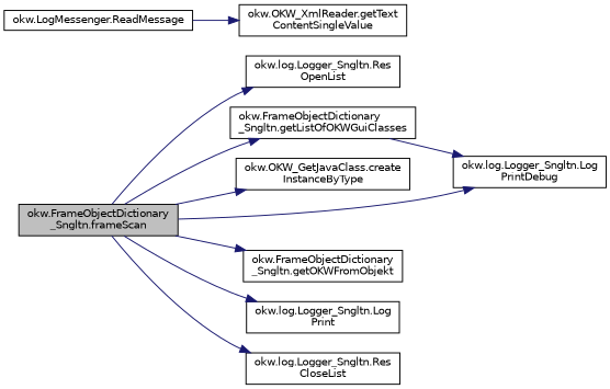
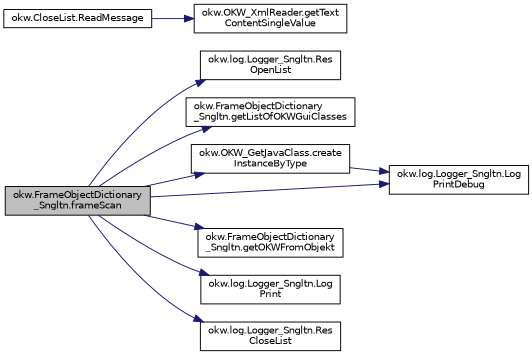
  digraph {
    rankdir=LR
    node [color=black fillcolor=white fontname=Helvetica fontsize=10 shape=record style=filled]
    edge [color=midnightblue fontname=Helvetica fontsize=10 labelfontname=Helvetica labelfontsize=10 style=solid]
    n1 [fillcolor=grey75 fontcolor=black height=0.2 label="okw.FrameObjectDictionary\l_Sngltn.frameScan" width=0.4]
    n2 [height=0.2 label="okw.log.Logger_Sngltn.Res\lOpenList" width=0.4]
    n3 [height=0.2 label="okw.FrameObjectDictionary\l_Sngltn.getListOfOKWGuiClasses" width=0.4]
    n4 [height=0.2 label="okw.OKW_GetJavaClass.create\lInstanceByType" width=0.4]
    n5 [height=0.2 label="okw.log.Logger_Sngltn.Log\lPrintDebug" width=0.4]
    n6 [height=0.2 label="okw.FrameObjectDictionary\l_Sngltn.getOKWFromObjekt" width=0.4]
    n7 [height=0.2 label="okw.log.Logger_Sngltn.Log\lPrint" width=0.4]
    n8 [height=0.2 label="okw.log.Logger_Sngltn.Res\lCloseList" width=0.4]
-   n9 [height=0.2 label="okw.LogMessenger.ReadMessage" width=0.4]
+   n9 [height=0.2 label="okw.CloseList.ReadMessage" width=0.4]
    n10 [height=0.2 label="okw.OKW_XmlReader.getText\lContentSingleValue" width=0.4]
    n1 -> n2
    n1 -> n3
    n1 -> n4
    n1 -> n5
    n1 -> n6
    n1 -> n7
    n1 -> n8
-   n3 -> n5
+   n4 -> n5
    n9 -> n10
  }
